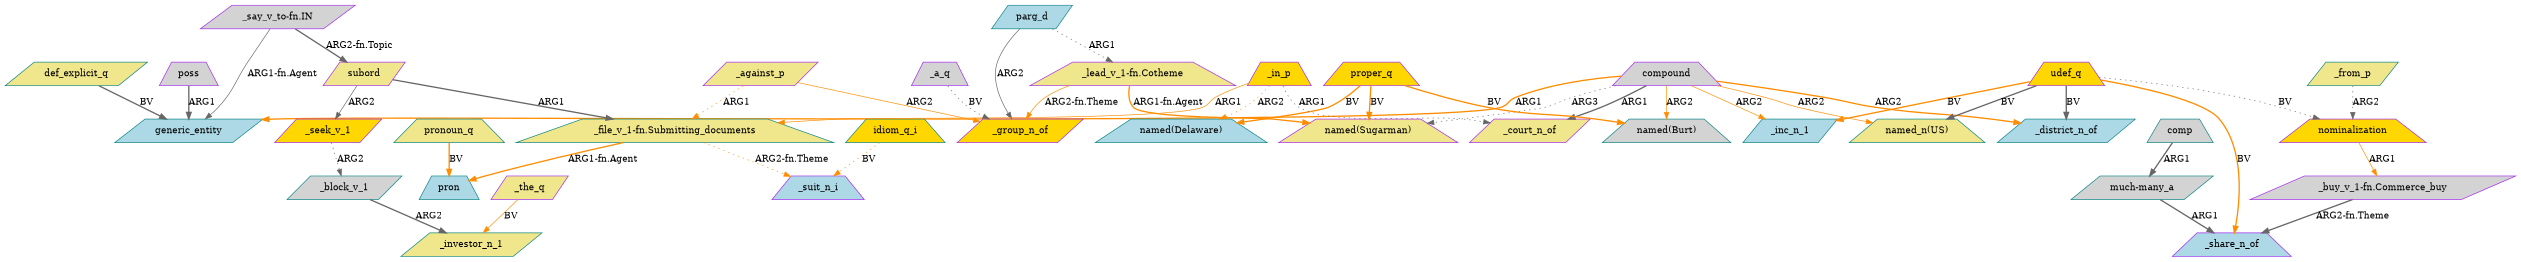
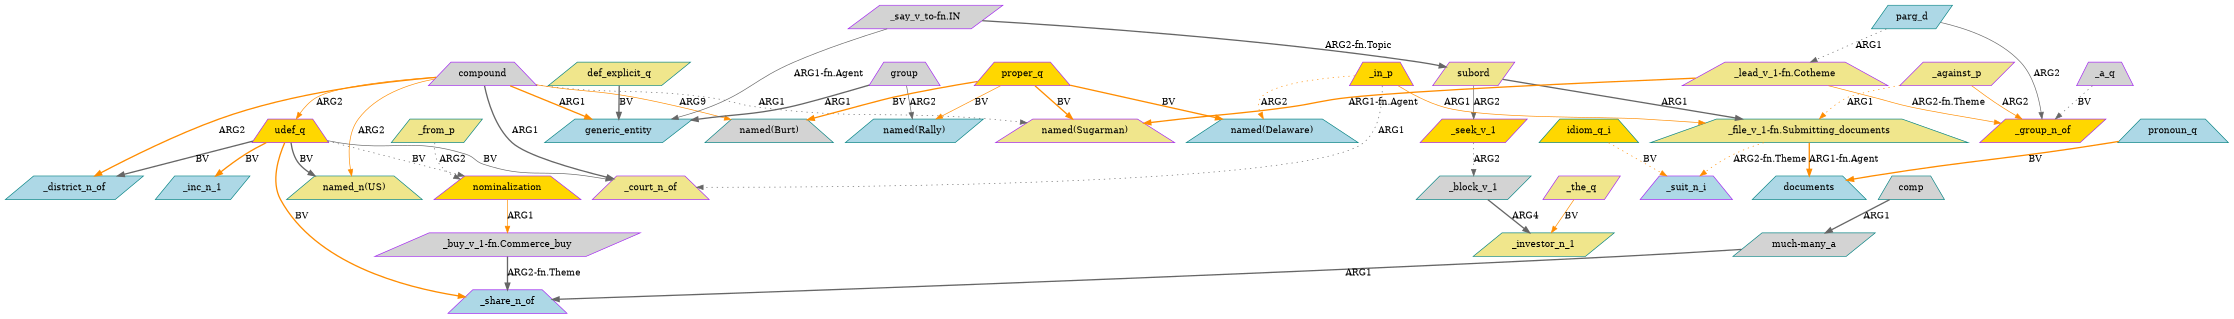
  digraph {
    node [color=purple fillcolor=khaki shape=trapezium style=filled]
    edge [color=darkorange style=bold]
    compound [fillcolor=lightgrey]
    generic_entity [color=teal fillcolor=lightblue shape=parallelogram]
    _inc_n_1 [color=teal fillcolor=lightblue shape=parallelogram]
    "named_n(US)" [color=teal]
    "named(Sugarman)"
-   _court_n_of [shape=parallelogram]
+   _court_n_of
    "named(Burt)" [color=teal fillcolor=lightgrey]
    _district_n_of [color=teal fillcolor=lightblue shape=parallelogram]
    _against_p [shape=parallelogram]
    "_file_v_1-fn.Submitting_documents" [color=teal]
    _group_n_of [fillcolor=gold shape=parallelogram]
    _suit_n_i [fillcolor=lightblue]
-   pron [color=teal fillcolor=lightblue]
-   poss [fillcolor=lightgrey]
+   pron [color=teal fillcolor=lightblue label=documents]
+   poss [fillcolor=lightgrey label=group]
+   "named(Rally)" [color=teal fillcolor=lightblue shape=parallelogram]
    udef_q [fillcolor=gold]
    _share_n_of [fillcolor=lightblue]
    nominalization [fillcolor=gold]
    "_buy_v_1-fn.Commerce_buy" [fillcolor=lightgrey shape=parallelogram]
    "_say_v_to-fn.IN" [fillcolor=lightgrey shape=parallelogram]
    subord [shape=parallelogram]
    _seek_v_1 [fillcolor=gold shape=parallelogram]
    parg_d [color=teal fillcolor=lightblue shape=parallelogram]
    "_lead_v_1-fn.Cotheme"
    _block_v_1 [color=teal fillcolor=lightgrey shape=parallelogram]
    proper_q [fillcolor=gold]
    "named(Delaware)" [color=teal fillcolor=lightblue]
    idiom_q_i [color=teal fillcolor=gold]
    _investor_n_1 [color=teal shape=parallelogram]
    _the_q [shape=parallelogram]
    def_explicit_q [color=teal shape=parallelogram]
    _in_p [fillcolor=gold]
-   pronoun_q [color=teal]
+   pronoun_q [color=teal fillcolor=lightblue]
    comp [color=teal fillcolor=lightgrey]
    "much-many_a" [color=teal fillcolor=lightgrey shape=parallelogram]
    _from_p [color=teal shape=parallelogram]
    _a_q [fillcolor=lightgrey]
    compound -> generic_entity [label=ARG1]
-   compound -> _inc_n_1 [label=ARG2 style=solid]
+   compound -> udef_q [label=ARG2 style=solid]
    compound -> "named_n(US)" [label=ARG2 style=solid]
-   compound -> "named(Sugarman)" [color=gray40 label=ARG3 style=dotted]
+   compound -> "named(Sugarman)" [color=gray40 label=ARG1 style=dotted]
    compound -> _court_n_of [color=gray40 label=ARG1]
-   compound -> "named(Burt)" [label=ARG2 style=solid]
+   compound -> "named(Burt)" [label=ARG9 style=solid]
    compound -> _district_n_of [label=ARG2]
    _against_p -> "_file_v_1-fn.Submitting_documents" [label=ARG1 style=dotted]
    _against_p -> _group_n_of [label=ARG2 style=solid]
    "_file_v_1-fn.Submitting_documents" -> _suit_n_i [label="ARG2-fn.Theme" style=dotted]
    "_file_v_1-fn.Submitting_documents" -> pron [label="ARG1-fn.Agent"]
    poss -> generic_entity [color=gray40 label=ARG1]
+   poss -> "named(Rally)" [color=gray40 label=ARG2 style=solid]
    udef_q -> _inc_n_1 [label=BV]
    udef_q -> "named_n(US)" [color=gray40 label=BV]
+   udef_q -> _court_n_of [color=gray40 label=BV style=solid]
    udef_q -> _district_n_of [color=gray40 label=BV]
    udef_q -> _share_n_of [label=BV]
    udef_q -> nominalization [color=gray40 label=BV style=dotted]
    nominalization -> "_buy_v_1-fn.Commerce_buy" [label=ARG1 style=solid]
    "_buy_v_1-fn.Commerce_buy" -> _share_n_of [color=gray40 label="ARG2-fn.Theme"]
    "_say_v_to-fn.IN" -> generic_entity [color=gray40 label="ARG1-fn.Agent" style=solid]
    "_say_v_to-fn.IN" -> subord [color=gray40 label="ARG2-fn.Topic"]
    subord -> "_file_v_1-fn.Submitting_documents" [color=gray40 label=ARG1]
    subord -> _seek_v_1 [color=gray40 label=ARG2 style=solid]
    _seek_v_1 -> _block_v_1 [color=gray40 label=ARG2 style=dotted]
    parg_d -> _group_n_of [color=gray40 label=ARG2 style=solid]
    parg_d -> "_lead_v_1-fn.Cotheme" [color=gray40 label=ARG1 style=dotted]
    "_lead_v_1-fn.Cotheme" -> "named(Sugarman)" [label="ARG1-fn.Agent"]
    "_lead_v_1-fn.Cotheme" -> _group_n_of [label="ARG2-fn.Theme" style=solid]
-   _block_v_1 -> _investor_n_1 [color=gray40 label=ARG2]
+   _block_v_1 -> _investor_n_1 [color=gray40 label=ARG4]
    proper_q -> "named(Sugarman)" [label=BV]
    proper_q -> "named(Burt)" [label=BV]
+   proper_q -> "named(Rally)" [label=BV style=solid]
    proper_q -> "named(Delaware)" [label=BV]
    idiom_q_i -> _suit_n_i [label=BV style=dotted]
    _the_q -> _investor_n_1 [label=BV style=solid]
    def_explicit_q -> generic_entity [color=gray40 label=BV]
    _in_p -> _court_n_of [color=gray40 label=ARG1 style=dotted]
    _in_p -> "_file_v_1-fn.Submitting_documents" [label=ARG1 style=solid]
    _in_p -> "named(Delaware)" [label=ARG2 style=dotted]
    pronoun_q -> pron [label=BV]
    comp -> "much-many_a" [color=gray40 label=ARG1]
    "much-many_a" -> _share_n_of [color=gray40 label=ARG1]
    _from_p -> nominalization [color=gray40 label=ARG2 style=dotted]
    _a_q -> _group_n_of [color=gray40 label=BV style=dotted]
  }
